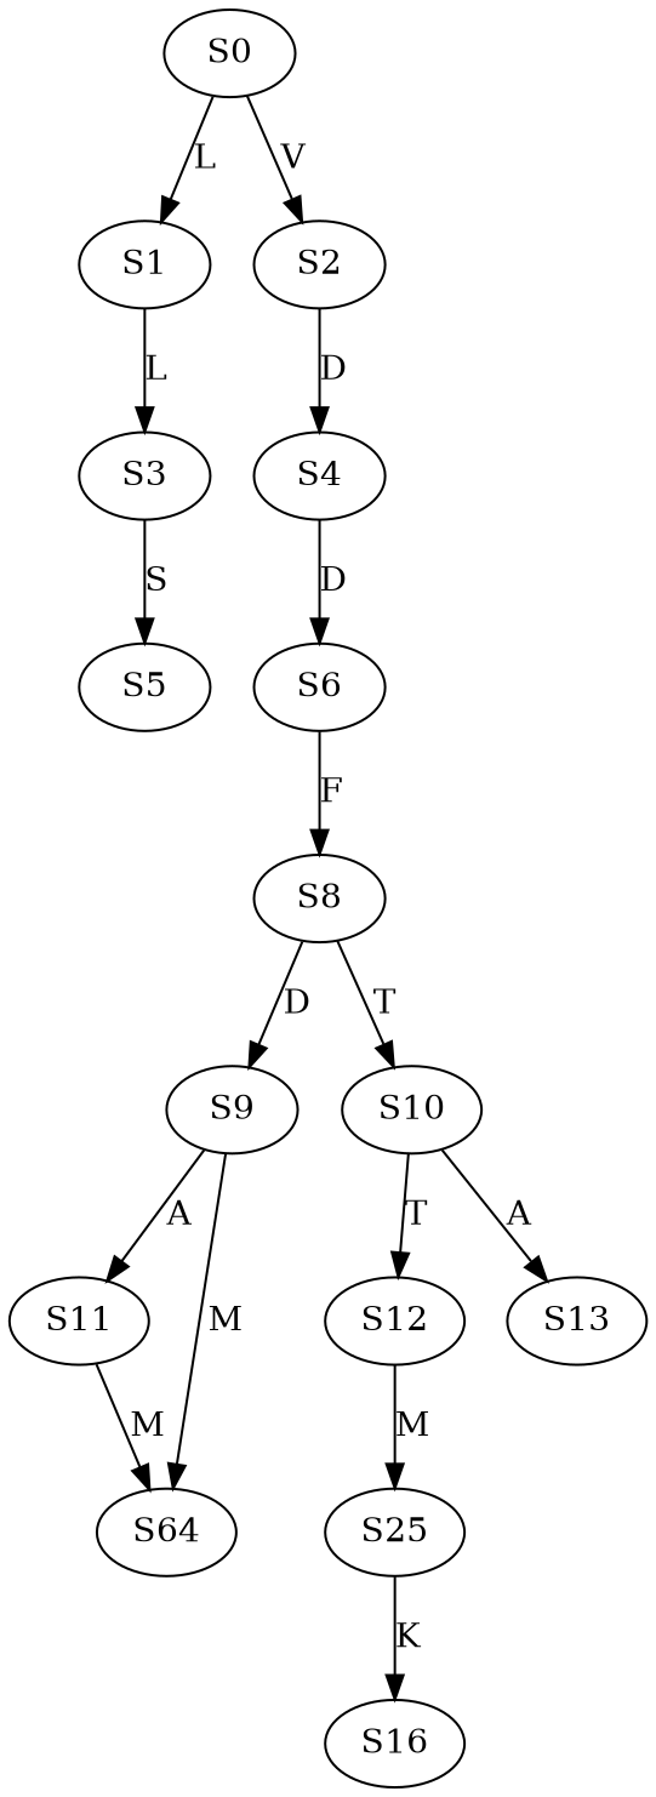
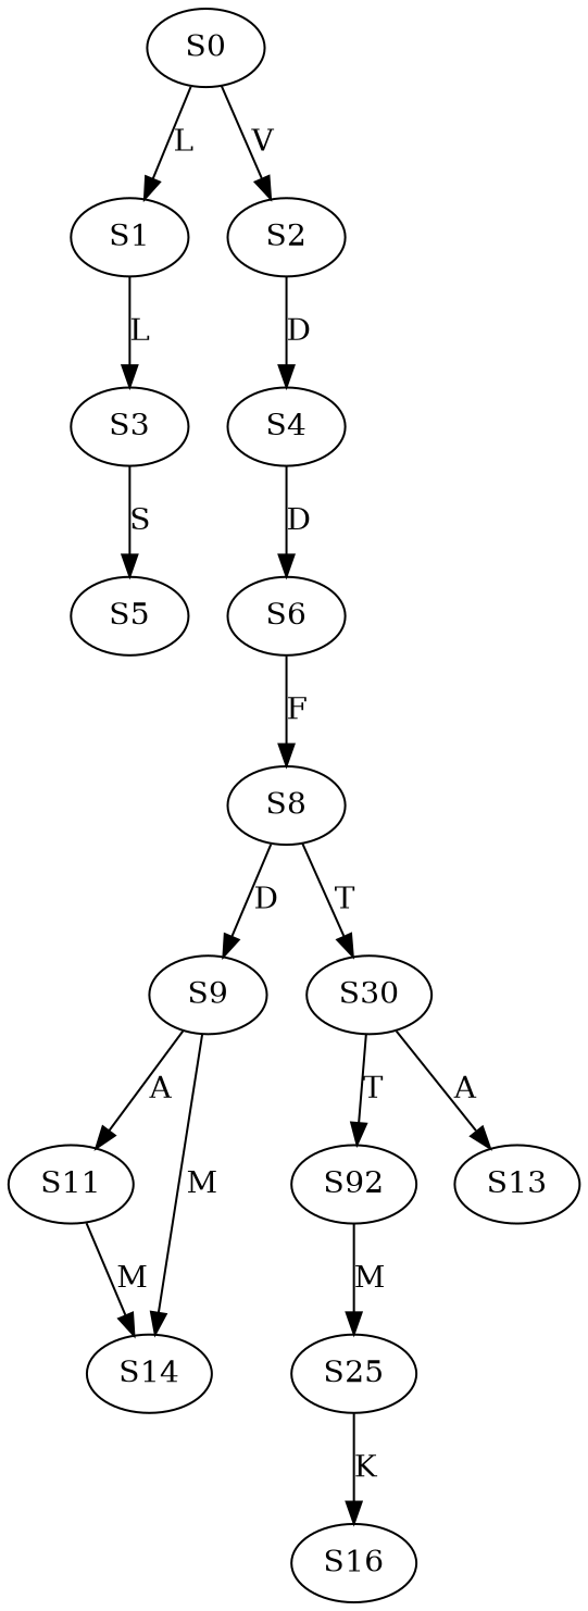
  strict digraph {
    S0
    S1
    S2
    S3
    S4
    S5
    S6
    S8
    S9
-   S10
+   S10 [label=S30]
    S11
-   S14 [label=S64]
-   S12
+   S14
+   S12 [label=S92]
    S13
    n15 [label=S25]
    S16
    S0 -> S1 [label=L]
    S0 -> S2 [label=V]
    S1 -> S3 [label=L]
    S2 -> S4 [label=D]
    S3 -> S5 [label=S]
    S4 -> S6 [label=D]
    S6 -> S8 [label=F]
    S8 -> S9 [label=D]
    S8 -> S10 [label=T]
    S9 -> S11 [label=A]
    S9 -> S14 [label=M]
    S10 -> S12 [label=T]
    S10 -> S13 [label=A]
    S11 -> S14 [label=M]
    S12 -> n15 [label=M]
    n15 -> S16 [label=K]
  }
